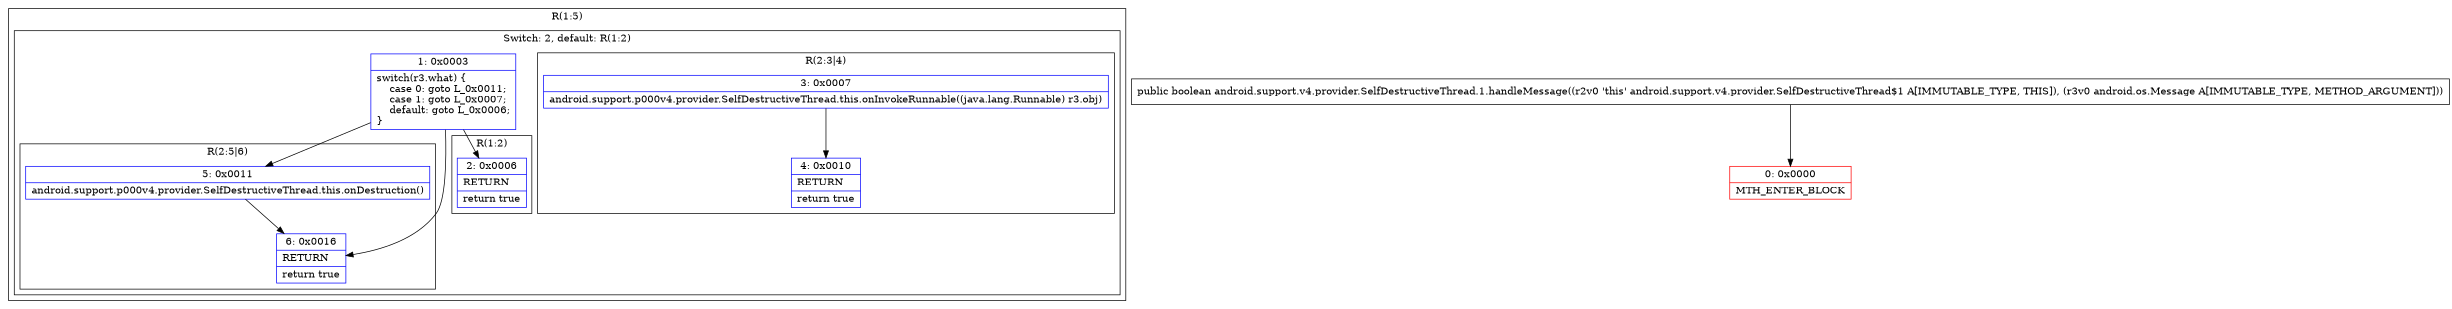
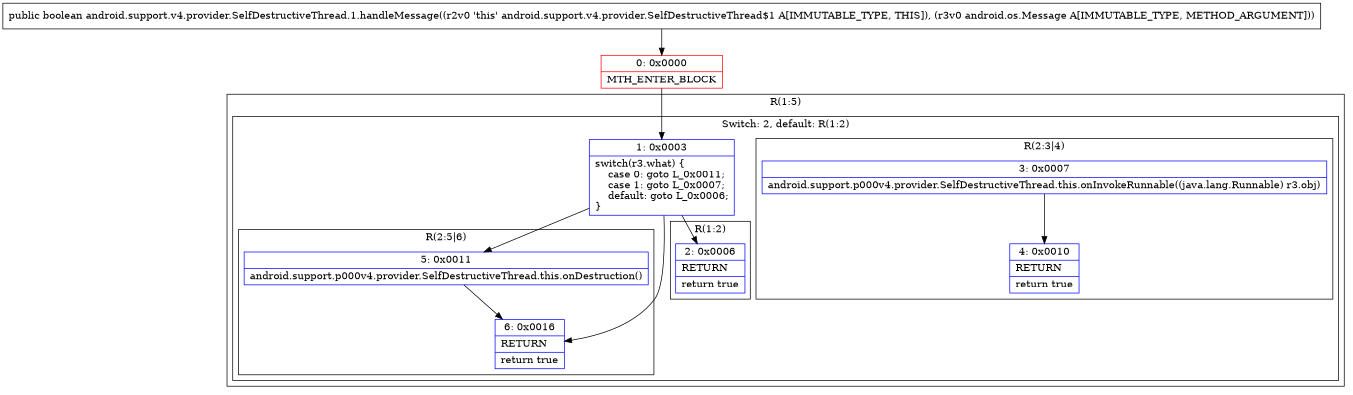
  digraph {
    node [color=blue shape=record]
    n1 [label="{5\:\ 0x0011|android.support.p000v4.provider.SelfDestructiveThread.this.onDestruction()\l}"]
    n2 [label="{6\:\ 0x0016|RETURN\l|return true\l}"]
    n3 [label="{3\:\ 0x0007|android.support.p000v4.provider.SelfDestructiveThread.this.onInvokeRunnable((java.lang.Runnable) r3.obj)\l}"]
    n4 [label="{4\:\ 0x0010|RETURN\l|return true\l}"]
    n5 [label="{2\:\ 0x0006|RETURN\l|return true\l}"]
    n6 [label="{1\:\ 0x0003|switch(r3.what) \{\l    case 0: goto L_0x0011;\l    case 1: goto L_0x0007;\l    default: goto L_0x0006;\l\}\l}"]
    n7 [color=red label="{0\:\ 0x0000|MTH_ENTER_BLOCK\l}"]
    n8 [label="{public boolean android.support.v4.provider.SelfDestructiveThread.1.handleMessage((r2v0 'this' android.support.v4.provider.SelfDestructiveThread$1 A[IMMUTABLE_TYPE, THIS]), (r3v0 android.os.Message A[IMMUTABLE_TYPE, METHOD_ARGUMENT])) }" color=""]
    subgraph cluster_1 {
      label="R(1:5)"
      subgraph cluster_2 {
        label="Switch: 2, default: R(1:2)"
        n6
        subgraph cluster_3 {
          label="R(2:5|6)"
          n1
          n2
        }
        subgraph cluster_4 {
          label="R(2:3|4)"
          n3
          n4
        }
        subgraph cluster_5 {
          label="R(1:2)"
          n5
        }
      }
    }
    n1 -> n2
    n3 -> n4
    n6 -> n1
    n6 -> n2
    n6 -> n5
+   n7 -> n6
    n8 -> n7
  }
